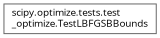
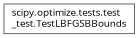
  digraph {
    rankdir=LR
    fontname="Open Sans"
-   n1 [color=grey40 fillcolor=white fontname="Open Sans" fontsize=10 height=0.2 label="scipy.optimize.tests.test\l_optimize.TestLBFGSBBounds" shape=box style=filled width=0.4]
+   n1 [color=grey40 fillcolor=white fontname="Open Sans" fontsize=10 height=0.2 label="scipy.optimize.tests.test\l_test.TestLBFGSBBounds" shape=box style=filled width=0.4]
  }
